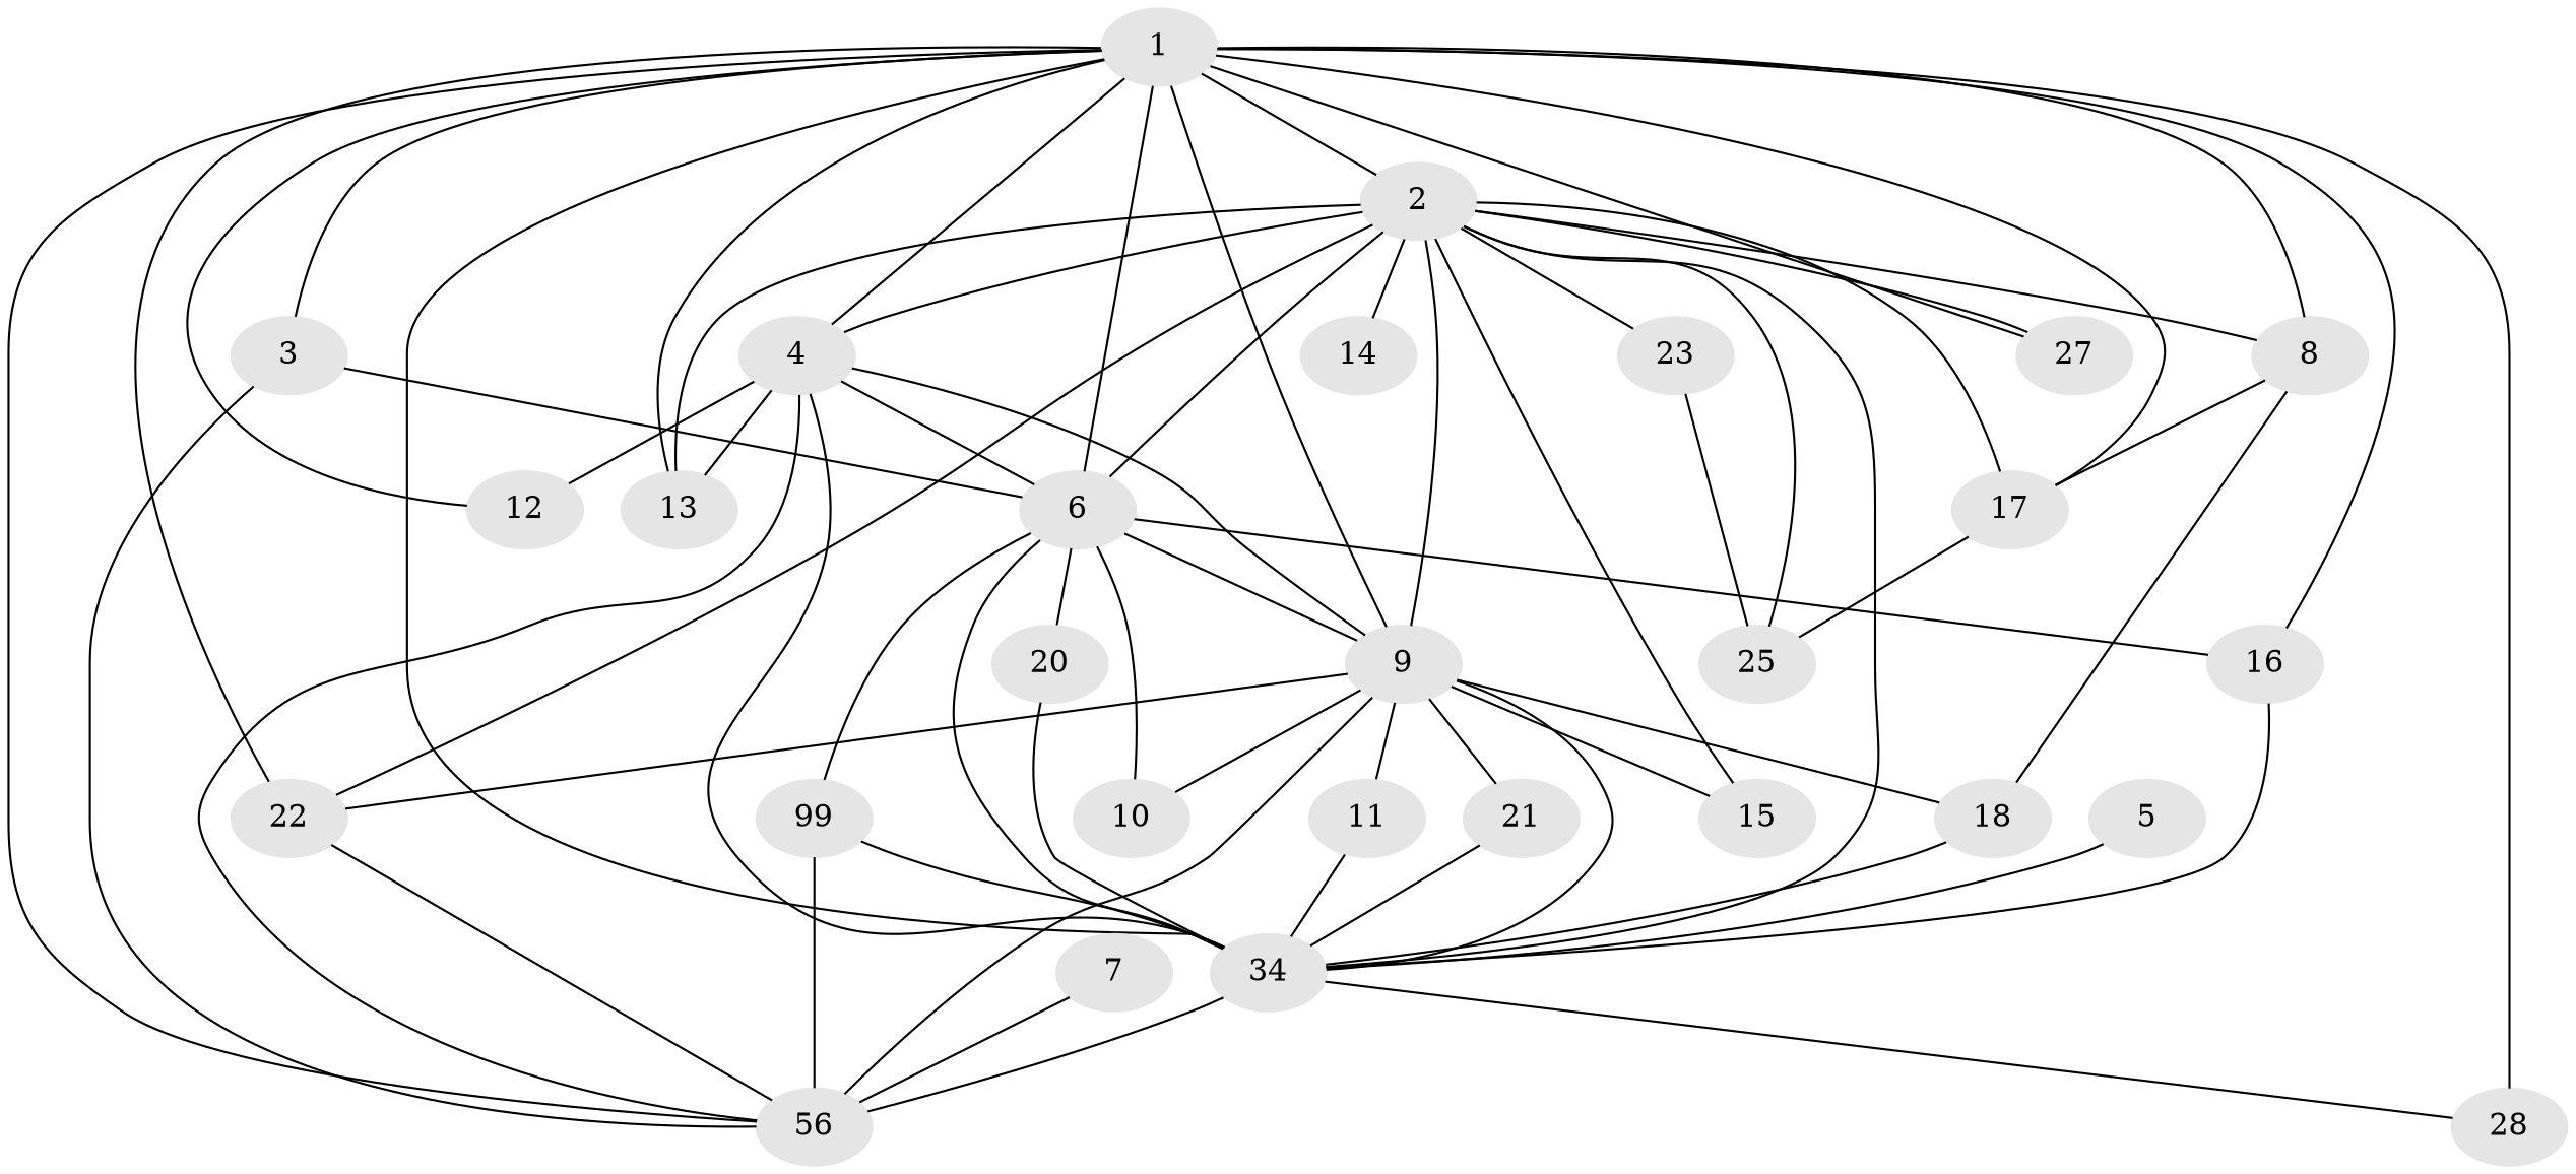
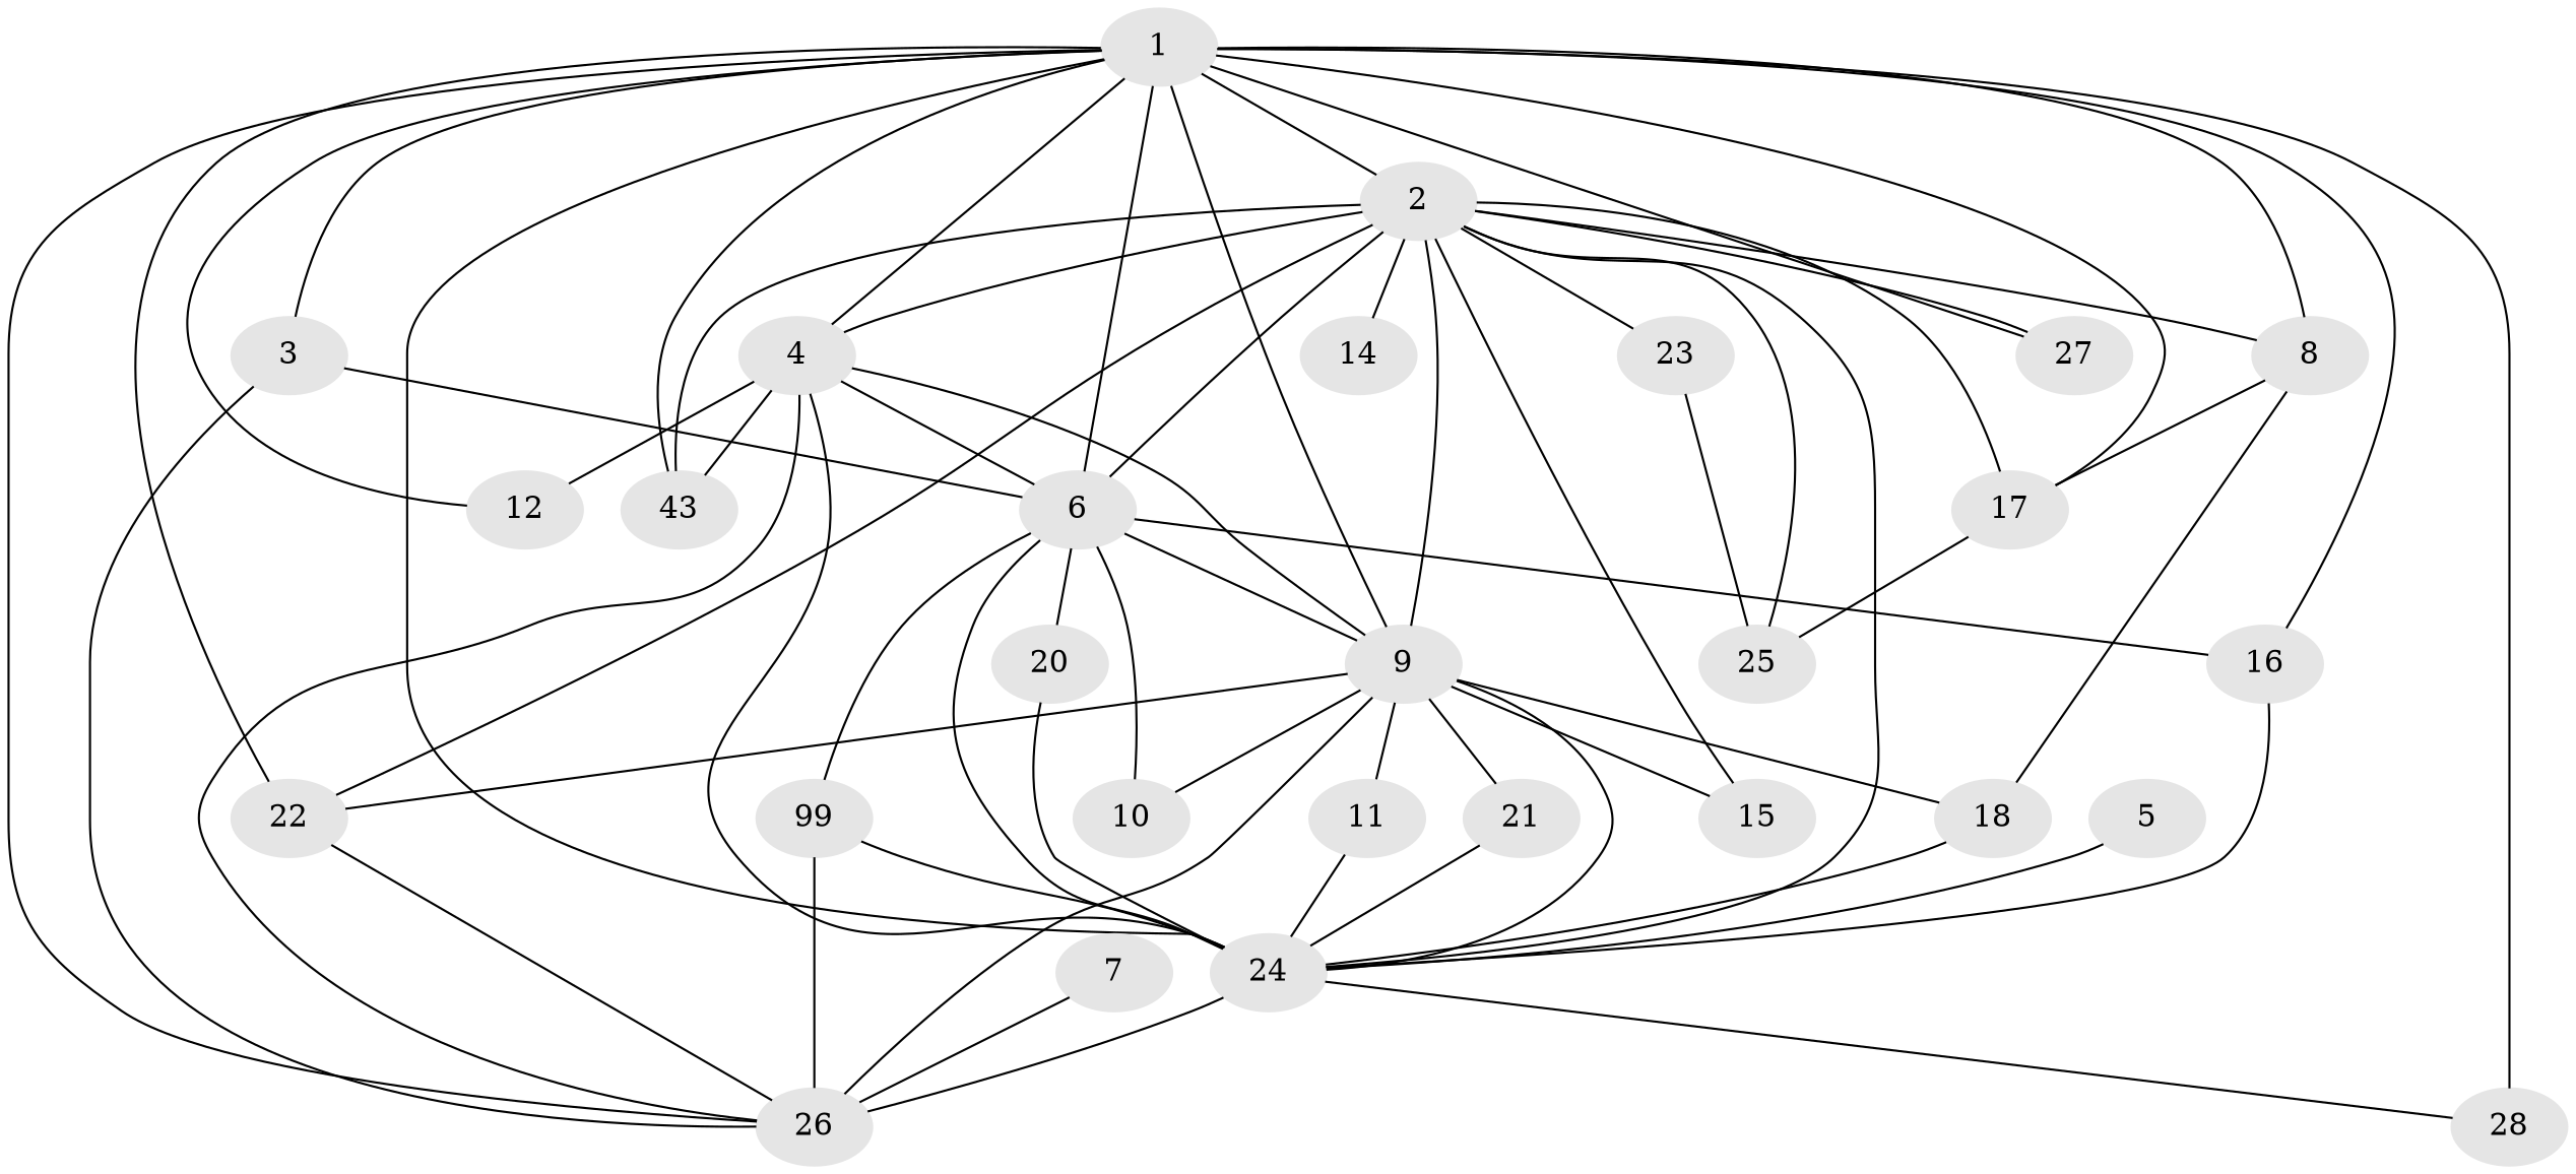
  graph {
    node [color=gray90 style=filled]
    edge [weight=1.0]
    1
    2
    3
    4
    6
    8
    9
    12
-   13
+   13 [label=43]
    16
    17
    22
-   24 [label=34]
-   26 [label=56]
+   24
+   26
    27
    28
    14
    15
    23
    25
    10
    n22 [label=99]
    20
    18
    11
    21
    5
    7
    1 -- 2 [weight=4.0]
    1 -- 3
    1 -- 4 [weight=2.0]
    1 -- 6 [weight=2.0]
    1 -- 8
    1 -- 9 [weight=3.0]
    1 -- 12
    1 -- 13
    1 -- 16
    1 -- 17
    1 -- 22
    1 -- 24 [weight=4.0]
    1 -- 26 [weight=2.0]
    1 -- 27 [weight=2.0]
    1 -- 28 [weight=2.0]
    2 -- 4 [weight=2.0]
    2 -- 6 [weight=2.0]
    2 -- 8
    2 -- 9 [weight=2.0]
    2 -- 13
    2 -- 17
    2 -- 22 [weight=3.0]
    2 -- 24 [weight=4.0]
    2 -- 27
    2 -- 14 [weight=2.0]
    2 -- 15
    2 -- 23 [weight=2.0]
    2 -- 25 [weight=2.0]
    3 -- 6
    3 -- 26
    4 -- 6
    4 -- 9
    4 -- 12 [weight=2.0]
    4 -- 13
    4 -- 24 [weight=3.0]
    4 -- 26
    6 -- 9
    6 -- 16
    6 -- 24 [weight=3.0]
    6 -- 10
    6 -- n22
    6 -- 20
    8 -- 17
    8 -- 18
    9 -- 22
    9 -- 24 [weight=3.0]
    9 -- 26
    9 -- 15 [weight=2.0]
    9 -- 10
    9 -- 18
    9 -- 11
    9 -- 21
    16 -- 24
    17 -- 25
    22 -- 26
    24 -- 26 [weight=3.0]
    24 -- 28
    23 -- 25
    n22 -- 24
    n22 -- 26
    20 -- 24
    18 -- 24
    11 -- 24
    21 -- 24
    5 -- 24
    7 -- 26
  }
